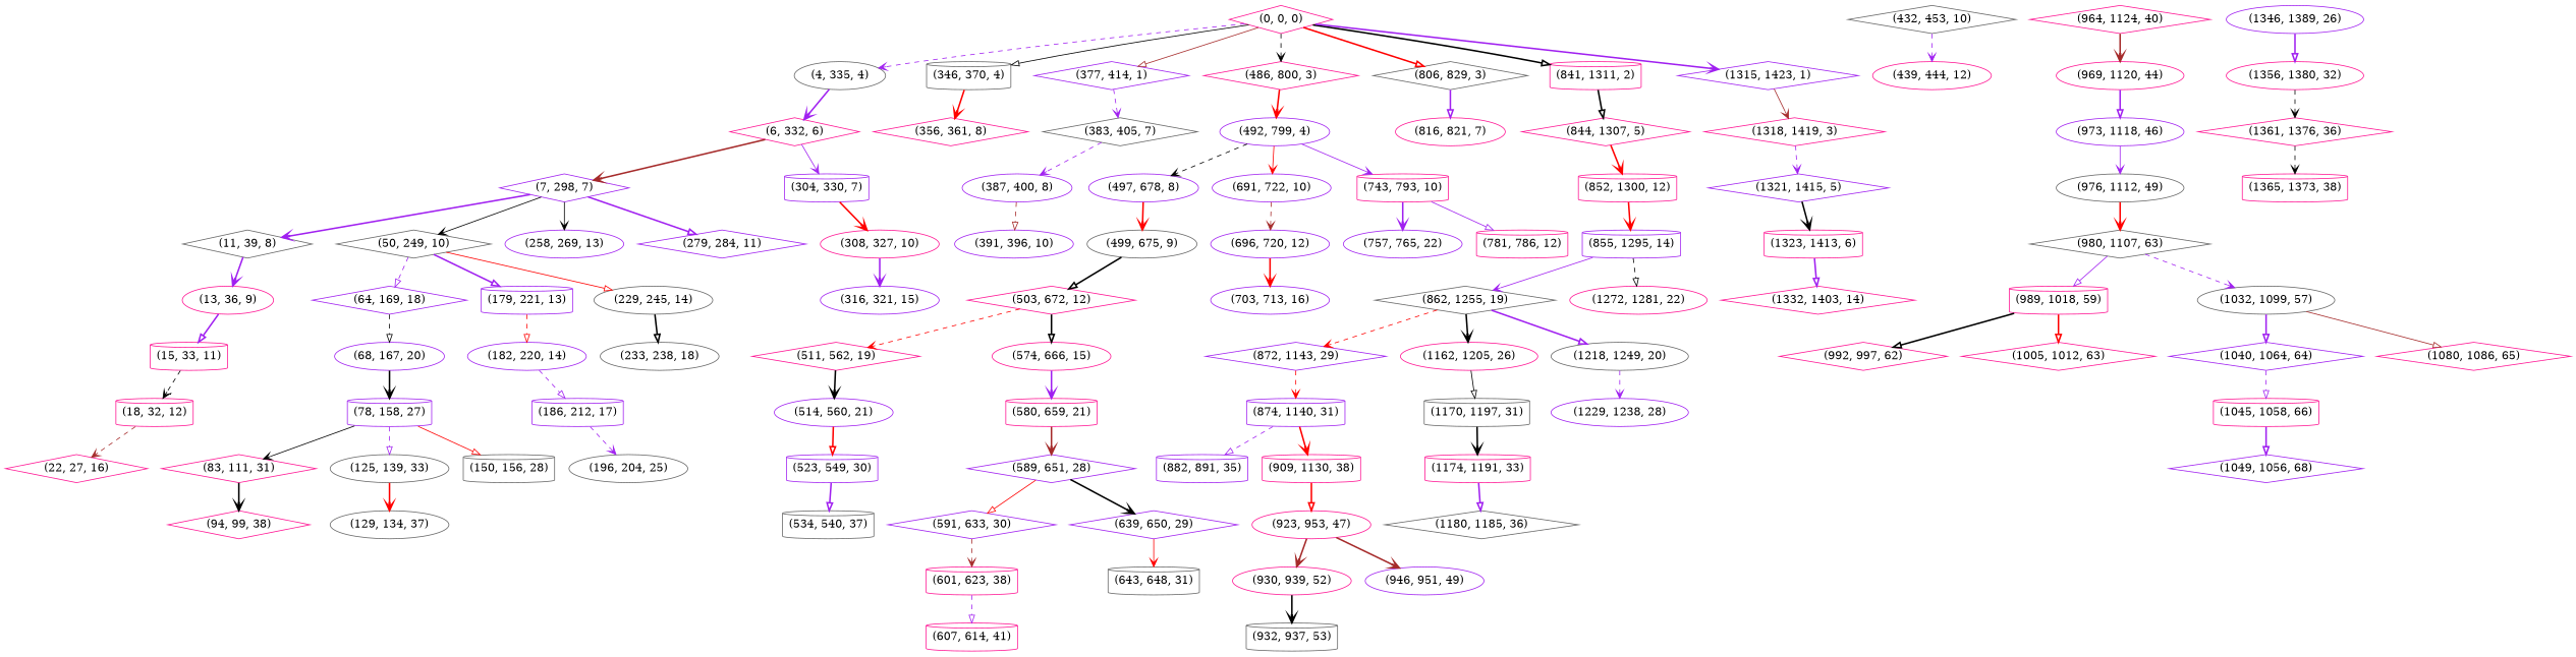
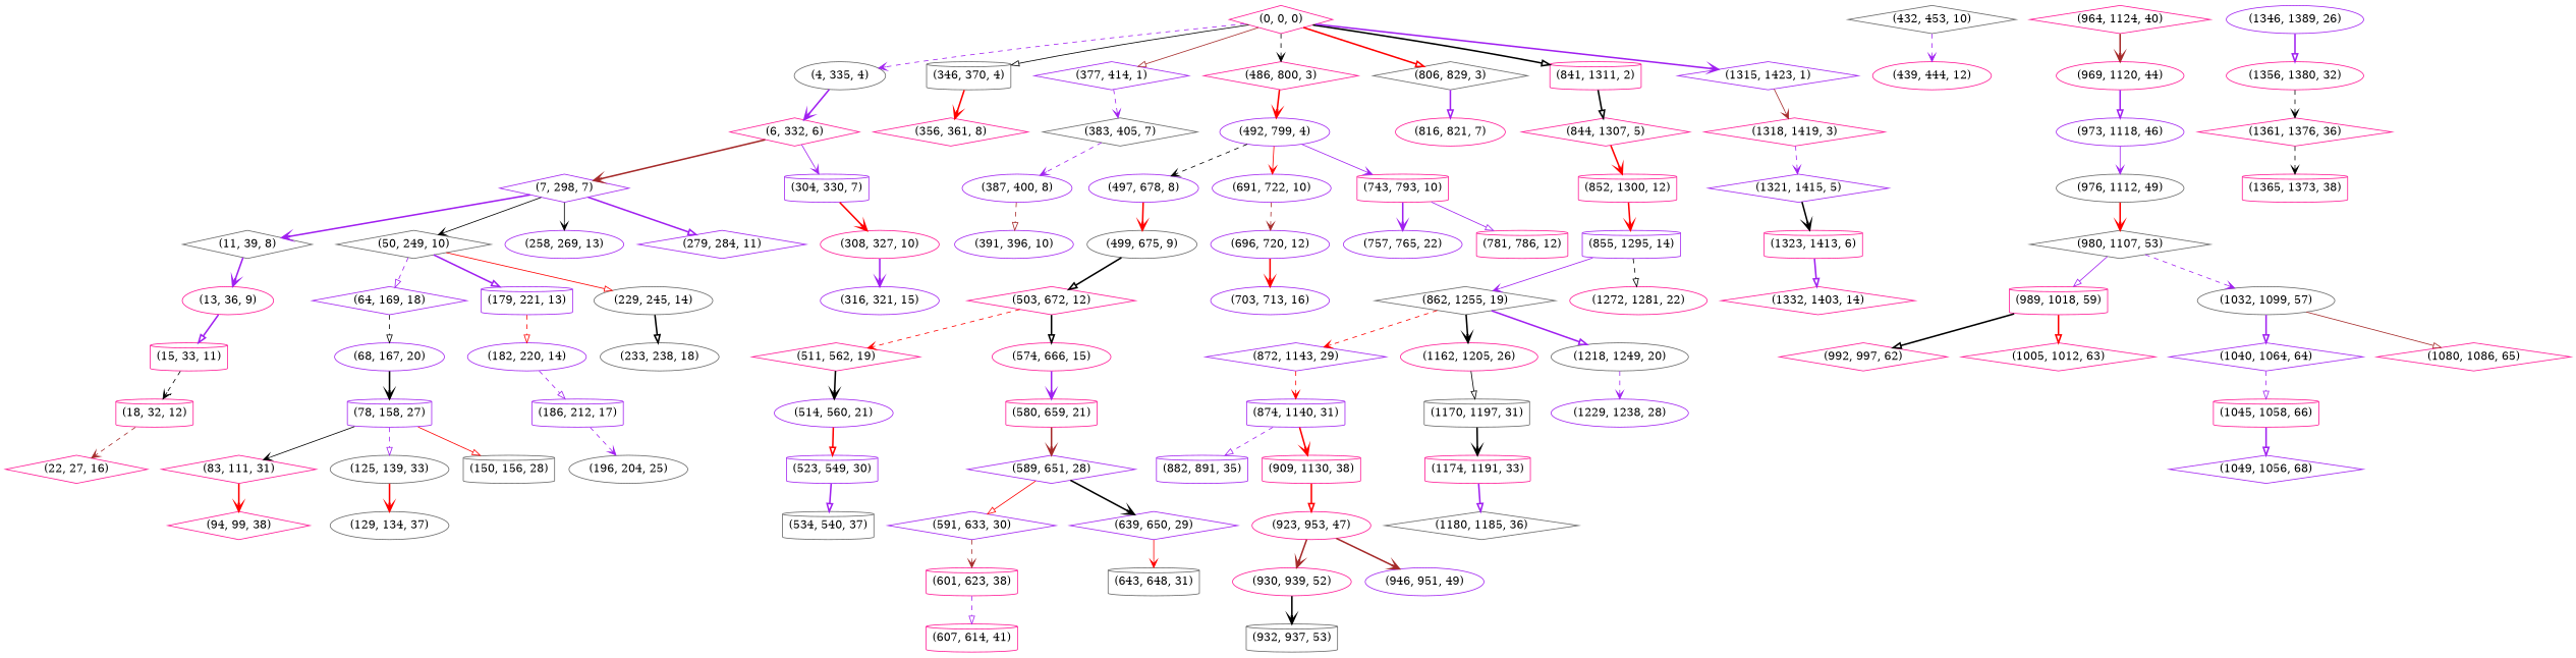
  digraph {
    node [color=deeppink shape=ellipse]
    edge [arrowhead=vee color=purple style=bold]
    "(0, 0, 0)" [shape=diamond]
    "(4, 335, 4)" [color=gray40]
    "(346, 370, 4)" [color=gray40 shape=cylinder]
    "(377, 414, 1)" [color=purple shape=diamond]
    "(486, 800, 3)" [shape=diamond]
    "(806, 829, 3)" [color=gray40 shape=diamond]
    "(841, 1311, 2)" [shape=cylinder]
    "(1315, 1423, 1)" [color=purple shape=diamond]
    "(6, 332, 6)" [shape=diamond]
    "(356, 361, 8)" [shape=diamond]
    "(383, 405, 7)" [color=gray40 shape=diamond]
    "(492, 799, 4)" [color=purple]
    "(816, 821, 7)"
    "(844, 1307, 5)" [shape=diamond]
    "(1318, 1419, 3)" [shape=diamond]
    "(7, 298, 7)" [color=purple shape=diamond]
    "(304, 330, 7)" [color=purple shape=cylinder]
    "(11, 39, 8)" [color=gray40 shape=diamond]
    "(50, 249, 10)" [color=gray40 shape=diamond]
    "(258, 269, 13)" [color=purple]
    "(279, 284, 11)" [color=purple shape=diamond]
    "(308, 327, 10)"
    "(13, 36, 9)"
    "(64, 169, 18)" [color=purple shape=diamond]
    "(179, 221, 13)" [color=purple shape=cylinder]
    "(229, 245, 14)" [color=gray40]
    "(15, 33, 11)" [shape=cylinder]
    "(18, 32, 12)" [shape=cylinder]
    "(22, 27, 16)" [shape=diamond]
    "(68, 167, 20)" [color=purple]
    "(182, 220, 14)" [color=purple]
    "(233, 238, 18)" [color=gray40]
    "(78, 158, 27)" [color=purple shape=cylinder]
    "(83, 111, 31)" [shape=diamond]
    "(125, 139, 33)" [color=gray40]
    "(150, 156, 28)" [color=gray40 shape=cylinder]
    "(94, 99, 38)" [shape=diamond]
    "(129, 134, 37)" [color=gray40]
    "(186, 212, 17)" [color=purple shape=cylinder]
    "(196, 204, 25)" [color=gray40]
    "(316, 321, 15)" [color=purple]
    "(387, 400, 8)" [color=purple]
    "(391, 396, 10)" [color=purple]
    "(432, 453, 10)" [color=gray40 shape=diamond]
    "(439, 444, 12)"
    "(497, 678, 8)" [color=purple]
    "(691, 722, 10)" [color=purple]
    "(743, 793, 10)" [shape=cylinder]
    "(499, 675, 9)" [color=gray40]
    "(696, 720, 12)" [color=purple]
    "(757, 765, 22)" [color=purple]
    "(781, 786, 12)" [shape=cylinder]
    "(503, 672, 12)" [shape=diamond]
    "(511, 562, 19)" [shape=diamond]
    "(574, 666, 15)"
    "(514, 560, 21)" [color=purple]
    "(580, 659, 21)" [shape=cylinder]
    "(523, 549, 30)" [color=purple shape=cylinder]
    "(534, 540, 37)" [color=gray40 shape=cylinder]
    "(589, 651, 28)" [color=purple shape=diamond]
    "(591, 633, 30)" [color=purple shape=diamond]
    "(639, 650, 29)" [color=purple shape=diamond]
    "(601, 623, 38)" [shape=cylinder]
    "(643, 648, 31)" [color=gray40 shape=cylinder]
    "(607, 614, 41)" [shape=cylinder]
    "(703, 713, 16)" [color=purple]
    "(852, 1300, 12)" [shape=cylinder]
    "(855, 1295, 14)" [color=purple shape=cylinder]
    "(862, 1255, 19)" [color=gray40 shape=diamond]
    "(1272, 1281, 22)"
    "(872, 1143, 29)" [color=purple shape=diamond]
    "(1162, 1205, 26)"
    "(1218, 1249, 20)" [color=gray40]
    "(874, 1140, 31)" [color=purple shape=cylinder]
    "(1170, 1197, 31)" [color=gray40 shape=cylinder]
    "(1229, 1238, 28)" [color=purple]
    "(882, 891, 35)" [color=purple shape=cylinder]
    "(909, 1130, 38)" [shape=cylinder]
    "(923, 953, 47)"
    "(930, 939, 52)"
    "(946, 951, 49)" [color=purple]
    "(964, 1124, 40)" [shape=diamond]
    "(969, 1120, 44)"
    "(932, 937, 53)" [color=gray40 shape=cylinder]
    "(973, 1118, 46)" [color=purple]
    "(976, 1112, 49)" [color=gray40]
-   "(980, 1107, 53)" [color=gray40 shape=diamond label="(980, 1107, 63)"]
+   "(980, 1107, 53)" [color=gray40 shape=diamond]
    "(989, 1018, 59)" [shape=cylinder]
    "(1032, 1099, 57)" [color=gray40]
    "(992, 997, 62)" [shape=diamond]
    "(1005, 1012, 63)" [shape=diamond]
    "(1040, 1064, 64)" [color=purple shape=diamond]
    "(1080, 1086, 65)" [shape=diamond]
    "(1045, 1058, 66)" [shape=cylinder]
    "(1049, 1056, 68)" [color=purple shape=diamond]
    "(1174, 1191, 33)" [shape=cylinder]
    "(1180, 1185, 36)" [color=gray40 shape=diamond]
    "(1321, 1415, 5)" [color=purple shape=diamond]
    "(1323, 1413, 6)" [shape=cylinder]
    "(1332, 1403, 14)" [shape=diamond]
    "(1346, 1389, 26)" [color=purple]
    "(1356, 1380, 32)"
    "(1361, 1376, 36)" [shape=diamond]
    "(1365, 1373, 38)" [shape=cylinder]
    "(0, 0, 0)" -> "(4, 335, 4)" [style=dashed]
    "(0, 0, 0)" -> "(346, 370, 4)" [arrowhead=onormal color=black style=solid]
    "(0, 0, 0)" -> "(377, 414, 1)" [arrowhead=onormal color=brown style=solid]
    "(0, 0, 0)" -> "(486, 800, 3)" [color=black style=dashed]
    "(0, 0, 0)" -> "(806, 829, 3)" [arrowhead=onormal color=red]
    "(0, 0, 0)" -> "(841, 1311, 2)" [arrowhead=onormal color=black]
    "(0, 0, 0)" -> "(1315, 1423, 1)"
    "(4, 335, 4)" -> "(6, 332, 6)"
    "(346, 370, 4)" -> "(356, 361, 8)" [color=red]
    "(377, 414, 1)" -> "(383, 405, 7)" [style=dashed]
    "(486, 800, 3)" -> "(492, 799, 4)" [color=red]
    "(806, 829, 3)" -> "(816, 821, 7)" [arrowhead=onormal]
    "(841, 1311, 2)" -> "(844, 1307, 5)" [arrowhead=onormal color=black]
    "(1315, 1423, 1)" -> "(1318, 1419, 3)" [color=brown style=solid]
    "(6, 332, 6)" -> "(7, 298, 7)" [color=brown]
    "(6, 332, 6)" -> "(304, 330, 7)" [style=solid]
    "(383, 405, 7)" -> "(387, 400, 8)" [style=dashed]
    "(492, 799, 4)" -> "(497, 678, 8)" [color=black style=dashed]
    "(492, 799, 4)" -> "(691, 722, 10)" [color=red style=solid]
    "(492, 799, 4)" -> "(743, 793, 10)" [style=solid]
    "(844, 1307, 5)" -> "(852, 1300, 12)" [color=red]
    "(1318, 1419, 3)" -> "(1321, 1415, 5)" [style=dashed]
    "(7, 298, 7)" -> "(11, 39, 8)"
    "(7, 298, 7)" -> "(50, 249, 10)" [color=black style=solid]
    "(7, 298, 7)" -> "(258, 269, 13)" [color=black style=solid]
    "(7, 298, 7)" -> "(279, 284, 11)" [arrowhead=onormal]
    "(304, 330, 7)" -> "(308, 327, 10)" [color=red]
    "(11, 39, 8)" -> "(13, 36, 9)"
    "(50, 249, 10)" -> "(64, 169, 18)" [arrowhead=onormal style=dashed]
    "(50, 249, 10)" -> "(179, 221, 13)" [arrowhead=onormal]
    "(50, 249, 10)" -> "(229, 245, 14)" [arrowhead=onormal color=red style=solid]
    "(308, 327, 10)" -> "(316, 321, 15)"
    "(13, 36, 9)" -> "(15, 33, 11)" [arrowhead=onormal]
    "(64, 169, 18)" -> "(68, 167, 20)" [arrowhead=onormal color=black style=dashed]
    "(179, 221, 13)" -> "(182, 220, 14)" [arrowhead=onormal color=red style=dashed]
    "(229, 245, 14)" -> "(233, 238, 18)" [arrowhead=onormal color=black]
    "(15, 33, 11)" -> "(18, 32, 12)" [color=black style=dashed]
    "(18, 32, 12)" -> "(22, 27, 16)" [color=brown style=dashed]
    "(68, 167, 20)" -> "(78, 158, 27)" [color=black]
    "(182, 220, 14)" -> "(186, 212, 17)" [arrowhead=onormal style=dashed]
    "(78, 158, 27)" -> "(83, 111, 31)" [color=black style=solid]
    "(78, 158, 27)" -> "(125, 139, 33)" [arrowhead=onormal style=dashed]
    "(78, 158, 27)" -> "(150, 156, 28)" [arrowhead=onormal color=red style=solid]
-   "(83, 111, 31)" -> "(94, 99, 38)" [color=black]
+   "(83, 111, 31)" -> "(94, 99, 38)" [color=red]
    "(125, 139, 33)" -> "(129, 134, 37)" [color=red]
    "(186, 212, 17)" -> "(196, 204, 25)" [style=dashed]
    "(387, 400, 8)" -> "(391, 396, 10)" [arrowhead=onormal color=brown style=dashed]
    "(432, 453, 10)" -> "(439, 444, 12)" [style=dashed]
    "(497, 678, 8)" -> "(499, 675, 9)" [color=red]
    "(691, 722, 10)" -> "(696, 720, 12)" [color=brown style=dashed]
    "(743, 793, 10)" -> "(757, 765, 22)"
    "(743, 793, 10)" -> "(781, 786, 12)" [arrowhead=onormal style=solid]
    "(499, 675, 9)" -> "(503, 672, 12)" [arrowhead=onormal color=black]
    "(696, 720, 12)" -> "(703, 713, 16)" [color=red]
    "(503, 672, 12)" -> "(511, 562, 19)" [color=red style=dashed]
    "(503, 672, 12)" -> "(574, 666, 15)" [arrowhead=onormal color=black]
    "(511, 562, 19)" -> "(514, 560, 21)" [color=black]
    "(574, 666, 15)" -> "(580, 659, 21)"
    "(514, 560, 21)" -> "(523, 549, 30)" [arrowhead=onormal color=red]
    "(580, 659, 21)" -> "(589, 651, 28)" [color=brown]
    "(523, 549, 30)" -> "(534, 540, 37)" [arrowhead=onormal]
    "(589, 651, 28)" -> "(591, 633, 30)" [arrowhead=onormal color=red style=solid]
    "(589, 651, 28)" -> "(639, 650, 29)" [color=black]
    "(591, 633, 30)" -> "(601, 623, 38)" [color=brown style=dashed]
    "(639, 650, 29)" -> "(643, 648, 31)" [color=red style=solid]
    "(601, 623, 38)" -> "(607, 614, 41)" [arrowhead=onormal style=dashed]
    "(852, 1300, 12)" -> "(855, 1295, 14)" [color=red]
    "(855, 1295, 14)" -> "(862, 1255, 19)" [style=solid]
    "(855, 1295, 14)" -> "(1272, 1281, 22)" [arrowhead=onormal color=black style=dashed]
    "(862, 1255, 19)" -> "(872, 1143, 29)" [color=red style=dashed]
    "(862, 1255, 19)" -> "(1162, 1205, 26)" [color=black]
    "(862, 1255, 19)" -> "(1218, 1249, 20)" [arrowhead=onormal]
    "(872, 1143, 29)" -> "(874, 1140, 31)" [color=red style=dashed]
    "(1162, 1205, 26)" -> "(1170, 1197, 31)" [arrowhead=onormal color=black style=solid]
    "(1218, 1249, 20)" -> "(1229, 1238, 28)" [style=dashed]
    "(874, 1140, 31)" -> "(882, 891, 35)" [arrowhead=onormal style=dashed]
    "(874, 1140, 31)" -> "(909, 1130, 38)" [color=red]
    "(1170, 1197, 31)" -> "(1174, 1191, 33)" [color=black]
    "(909, 1130, 38)" -> "(923, 953, 47)" [arrowhead=onormal color=red]
    "(923, 953, 47)" -> "(930, 939, 52)" [color=brown]
    "(923, 953, 47)" -> "(946, 951, 49)" [color=brown]
    "(930, 939, 52)" -> "(932, 937, 53)" [color=black]
    "(964, 1124, 40)" -> "(969, 1120, 44)" [color=brown]
    "(969, 1120, 44)" -> "(973, 1118, 46)" [arrowhead=onormal]
    "(973, 1118, 46)" -> "(976, 1112, 49)" [style=solid]
    "(976, 1112, 49)" -> "(980, 1107, 53)" [color=red]
    "(980, 1107, 53)" -> "(989, 1018, 59)" [arrowhead=onormal style=solid]
    "(980, 1107, 53)" -> "(1032, 1099, 57)" [style=dashed]
    "(989, 1018, 59)" -> "(992, 997, 62)" [arrowhead=onormal color=black]
    "(989, 1018, 59)" -> "(1005, 1012, 63)" [arrowhead=onormal color=red]
    "(1032, 1099, 57)" -> "(1040, 1064, 64)" [arrowhead=onormal]
    "(1032, 1099, 57)" -> "(1080, 1086, 65)" [arrowhead=onormal color=brown style=solid]
    "(1040, 1064, 64)" -> "(1045, 1058, 66)" [arrowhead=onormal style=dashed]
    "(1045, 1058, 66)" -> "(1049, 1056, 68)" [arrowhead=onormal]
    "(1174, 1191, 33)" -> "(1180, 1185, 36)" [arrowhead=onormal]
    "(1321, 1415, 5)" -> "(1323, 1413, 6)" [color=black]
    "(1323, 1413, 6)" -> "(1332, 1403, 14)" [arrowhead=onormal]
    "(1346, 1389, 26)" -> "(1356, 1380, 32)" [arrowhead=onormal]
    "(1356, 1380, 32)" -> "(1361, 1376, 36)" [color=black style=dashed]
    "(1361, 1376, 36)" -> "(1365, 1373, 38)" [color=black style=dashed]
  }
